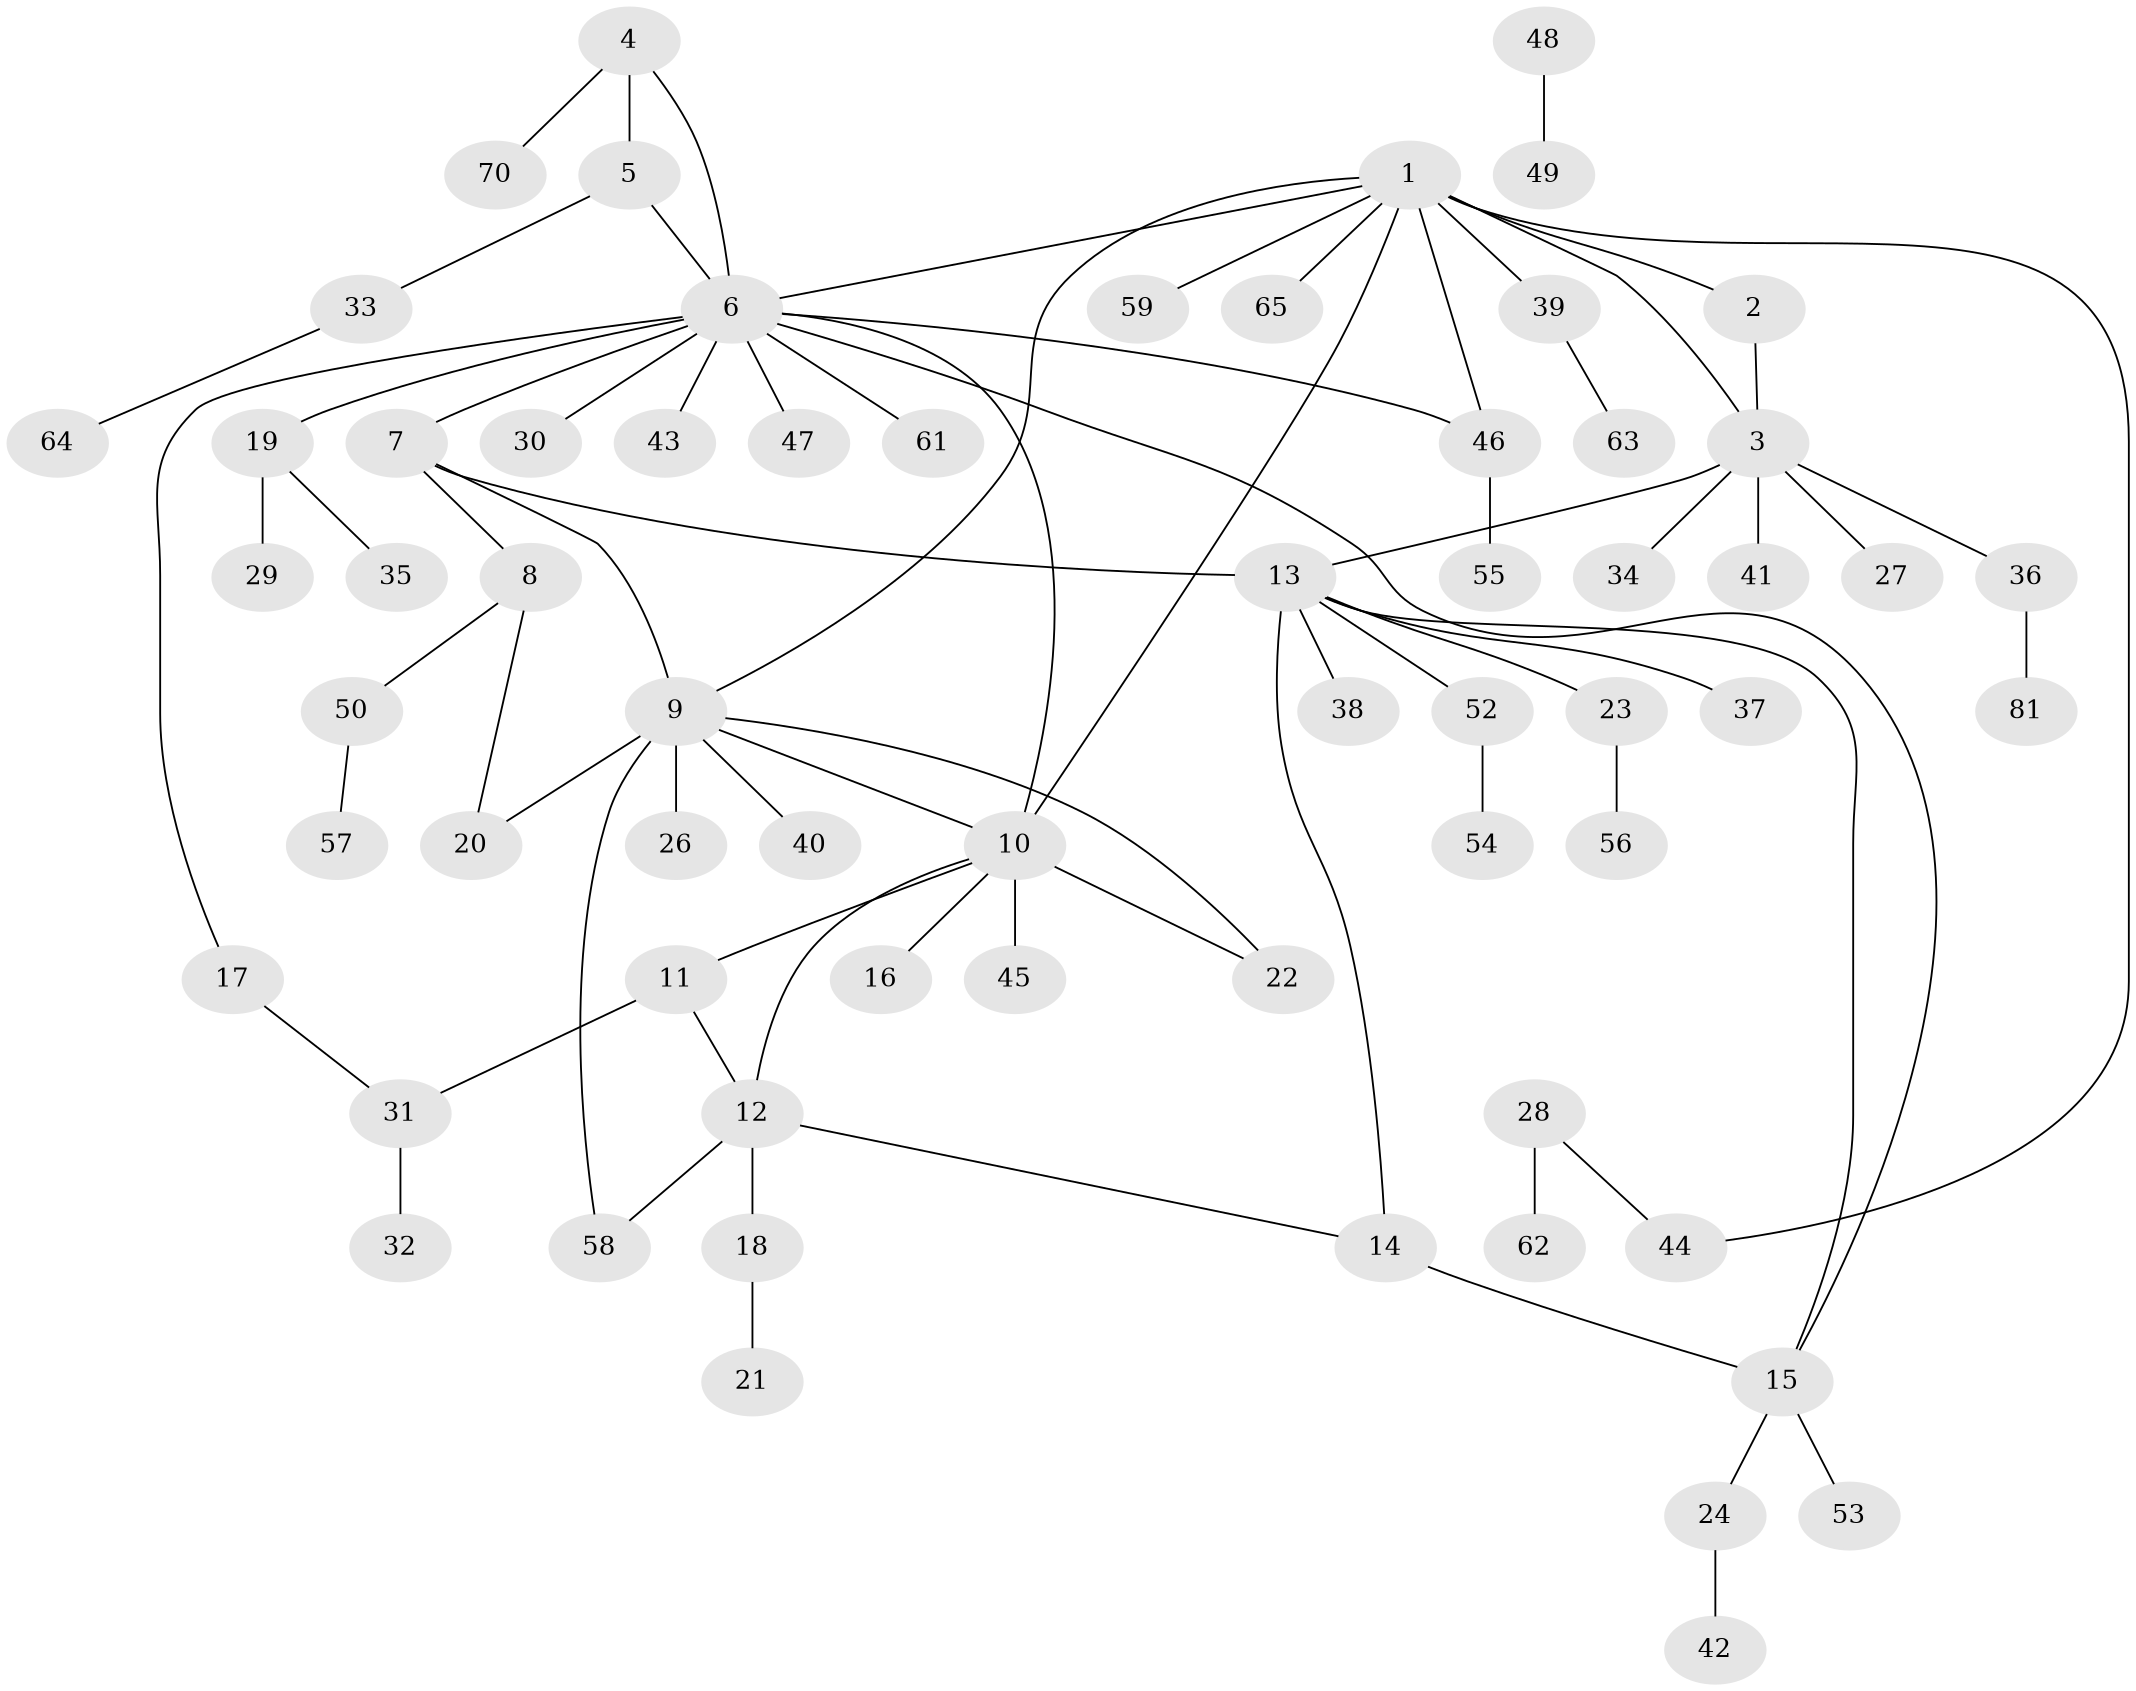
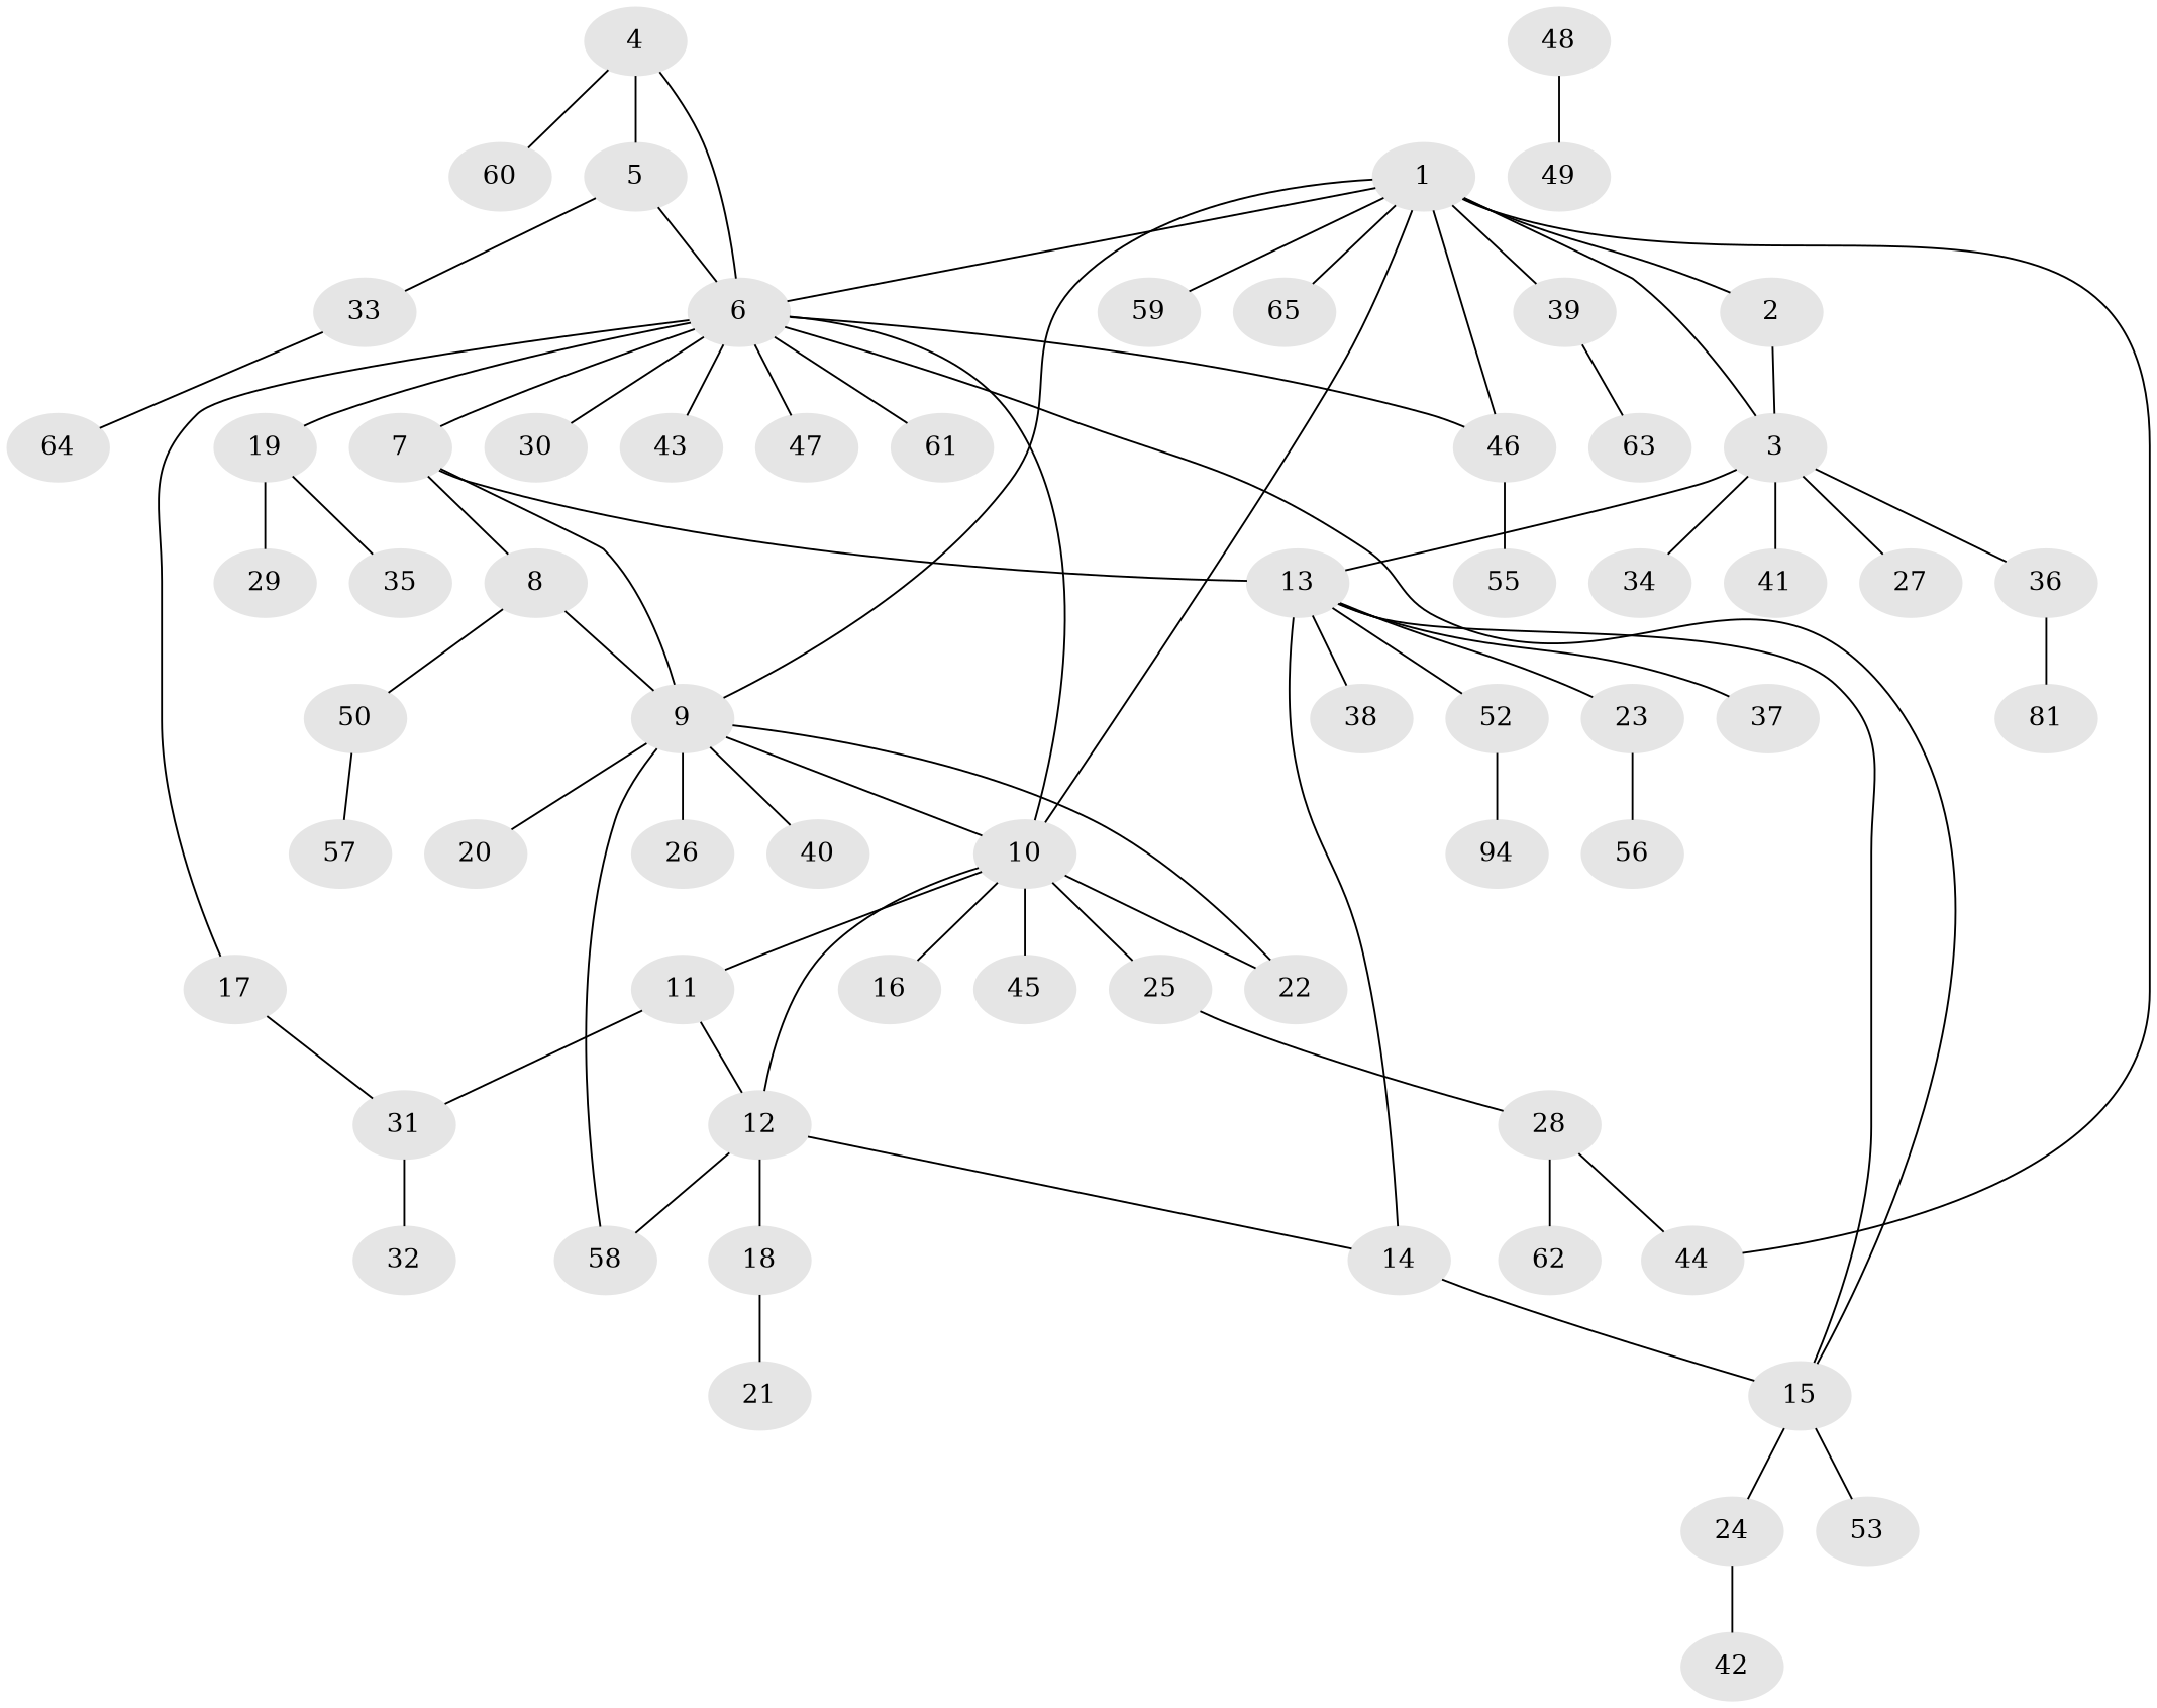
  graph {
    node [color=gray90 style=filled]
    1
    2
    3
    6
    9
    10
    39
    44
    59
    65
    46
    13
    27
    34
    36
    41
    17
    7
    15
    19
    30
    43
    47
    61
    20
    22
    26
    40
    58
    11
    12
    16
+   25
    45
    31
    63
    14
    23
    37
    38
    52
    n42 [label=81]
    4
    5
-   60 [label=70]
+   60
    33
    64
    8
    24
    53
    29
    35
    55
    50
    57
    18
    28
    32
    21
    56
-   54
+   54 [label=94]
    42
    62
    48
    49
    1 -- 2
    1 -- 3
    1 -- 6
    1 -- 9
    1 -- 10
    1 -- 39
    1 -- 44
    1 -- 59
    1 -- 65
    1 -- 46
    2 -- 3
    3 -- 13
    3 -- 27
    3 -- 34
    3 -- 36
    3 -- 41
    6 -- 10
    6 -- 46
    6 -- 17
    6 -- 7
    6 -- 15
    6 -- 19
    6 -- 30
    6 -- 43
    6 -- 47
    6 -- 61
    9 -- 10
    9 -- 20
    9 -- 22
    9 -- 26
    9 -- 40
    9 -- 58
    10 -- 22
    10 -- 11
    10 -- 12
    10 -- 16
+   10 -- 25
    10 -- 45
    39 -- 63
    46 -- 55
    13 -- 15
    13 -- 14
    13 -- 23
    13 -- 37
    13 -- 38
    13 -- 52
    36 -- n42
    17 -- 31
    7 -- 9
    7 -- 13
    7 -- 8
    15 -- 24
    15 -- 53
    19 -- 29
    19 -- 35
    11 -- 12
    11 -- 31
    12 -- 58
    12 -- 14
    12 -- 18
+   25 -- 28
    31 -- 32
    14 -- 15
    23 -- 56
    52 -- 54
    4 -- 6
    4 -- 5
    4 -- 60
    5 -- 6
    5 -- 33
    33 -- 64
-   8 -- 20
+   8 -- 9
    8 -- 50
    24 -- 42
    50 -- 57
    18 -- 21
    28 -- 44
    28 -- 62
    48 -- 49
  }
